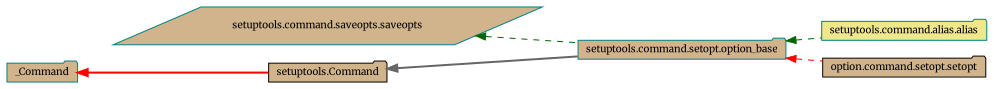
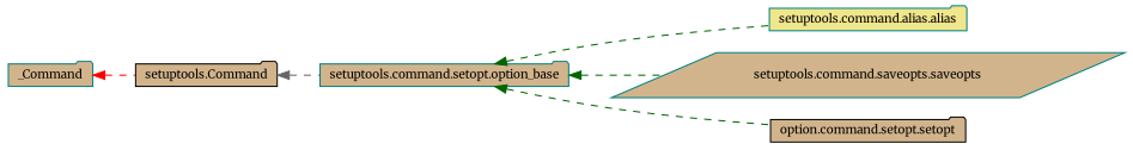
  digraph {
    fontname=Merriweather
    rankdir=LR
    node [color=teal fillcolor=tan fontname=Merriweather fontsize=10 shape=folder style=filled]
    edge [color=darkgreen dir=back fontname=Merriweather fontsize=10 labelfontname=Helvetica labelfontsize=10 style=dashed]
    n1 [fontcolor=black height=0.2 label="setuptools.command.setopt.option_base" width=0.4]
    n2 [fillcolor=khaki height=0.2 label="setuptools.command.alias.alias" width=0.4]
    n3 [height=0.2 label="setuptools.command.saveopts.saveopts" shape=parallelogram width=0.4]
    n4 [color=black height=0.2 label="option.command.setopt.setopt" width=0.4]
    n5 [color=black height=0.2 label="setuptools.Command" width=0.4]
    n6 [height=0.2 label=_Command width=0.4]
    n1 -> n2
-   n3 -> n1
-   n1 -> n4 [color=red]
-   n5 -> n1 [color=gray40 style=bold]
-   n6 -> n5 [color=red style=bold]
+   n1 -> n3
+   n1 -> n4
+   n5 -> n1 [color=gray40]
+   n6 -> n5 [color=red]
  }
